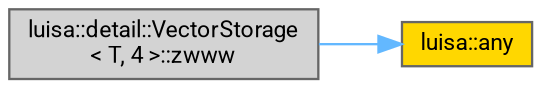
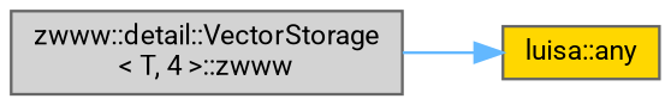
  digraph {
    rankdir=LR
    fontname=Roboto
    node [fontname=Roboto fontsize=10 shape=box style=filled]
-   n1 [color=gray40 fillcolor=lightgrey fontcolor=black height=0.2 label="luisa::detail::VectorStorage\l\< T, 4 \>::zwww" width=0.4]
+   n1 [color=gray40 fillcolor=lightgrey fontcolor=black height=0.2 label="zwww::detail::VectorStorage\l\< T, 4 \>::zwww" width=0.4]
    n2 [color=grey40 fillcolor=gold height=0.2 label="luisa::any" width=0.4]
    n1 -> n2 [color=steelblue1 fontname=Roboto fontsize=10 labelfontname=Helvetica labelfontsize=10 style=solid]
  }
